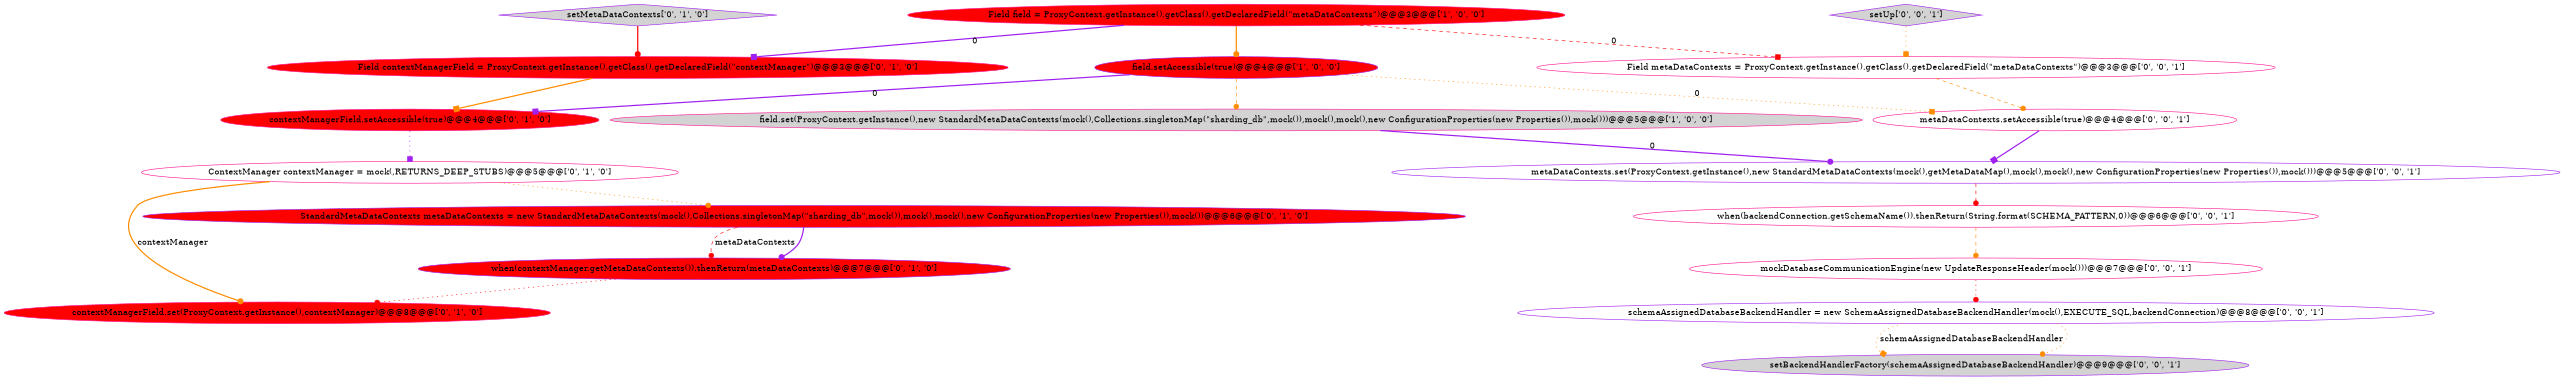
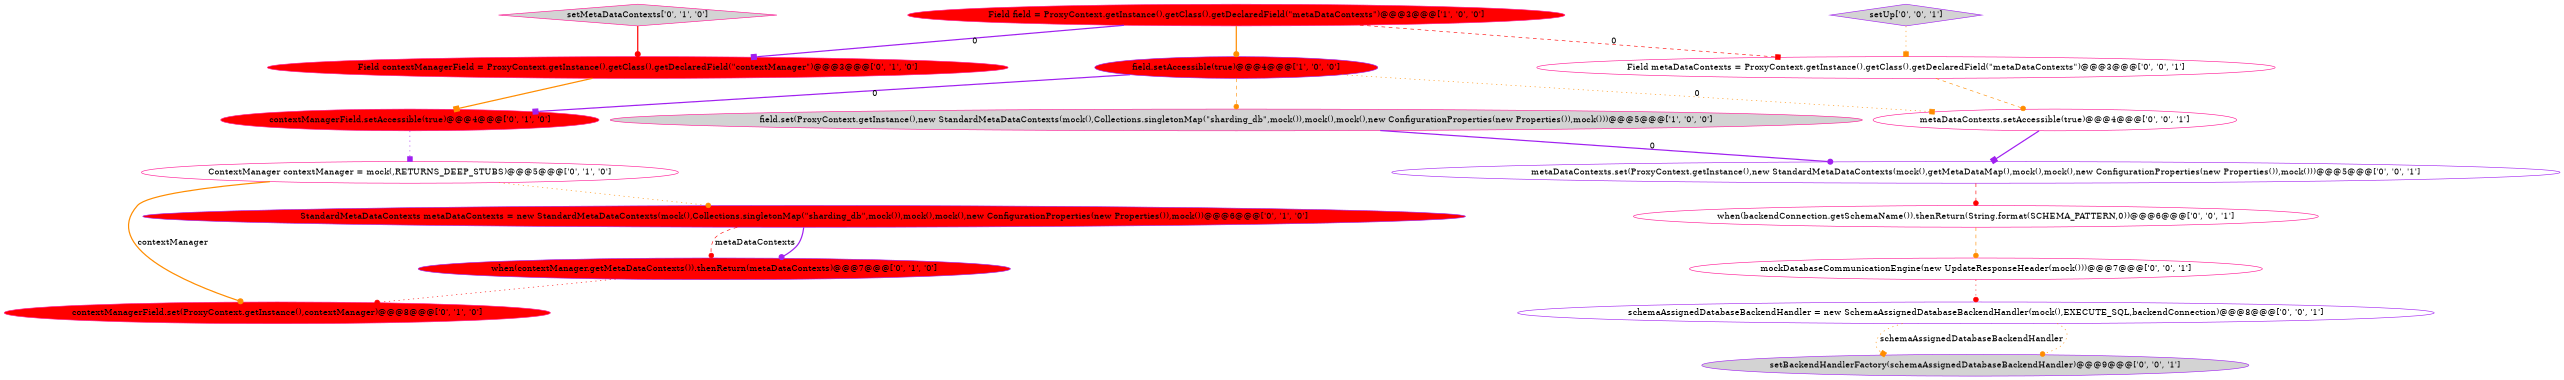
  digraph {
    node [color=deeppink fillcolor=red shape=ellipse style=filled]
    edge [arrowhead=dot color=darkorange style=bold]
    n1 [label="contextManagerField.setAccessible(true)@@@4@@@['0', '1', '0']"]
    n2 [fillcolor=white label="ContextManager contextManager = mock(,RETURNS_DEEP_STUBS)@@@5@@@['0', '1', '0']"]
    n3 [color=purple label="StandardMetaDataContexts metaDataContexts = new StandardMetaDataContexts(mock(),Collections.singletonMap(\"sharding_db\",mock()),mock(),mock(),new ConfigurationProperties(new Properties()),mock())@@@6@@@['0', '1', '0']"]
    n4 [label="contextManagerField.set(ProxyContext.getInstance(),contextManager)@@@8@@@['0', '1', '0']"]
    n5 [color=purple label="when(contextManager.getMetaDataContexts()).thenReturn(metaDataContexts)@@@7@@@['0', '1', '0']"]
    n6 [color=purple fillcolor=lightgray label="setBackendHandlerFactory(schemaAssignedDatabaseBackendHandler)@@@9@@@['0', '0', '1']"]
    n7 [color=purple fillcolor=lightgray label="setUp['0', '0', '1']" shape=diamond]
    n8 [fillcolor=white label="Field metaDataContexts = ProxyContext.getInstance().getClass().getDeclaredField(\"metaDataContexts\")@@@3@@@['0', '0', '1']"]
    n9 [fillcolor=white label="metaDataContexts.setAccessible(true)@@@4@@@['0', '0', '1']"]
    n10 [fillcolor=lightgray label="field.set(ProxyContext.getInstance(),new StandardMetaDataContexts(mock(),Collections.singletonMap(\"sharding_db\",mock()),mock(),mock(),new ConfigurationProperties(new Properties()),mock()))@@@5@@@['1', '0', '0']"]
    n11 [color=purple fillcolor=white label="metaDataContexts.set(ProxyContext.getInstance(),new StandardMetaDataContexts(mock(),getMetaDataMap(),mock(),mock(),new ConfigurationProperties(new Properties()),mock()))@@@5@@@['0', '0', '1']"]
    n12 [fillcolor=white label="when(backendConnection.getSchemaName()).thenReturn(String.format(SCHEMA_PATTERN,0))@@@6@@@['0', '0', '1']"]
    n13 [fillcolor=white label="mockDatabaseCommunicationEngine(new UpdateResponseHeader(mock()))@@@7@@@['0', '0', '1']"]
    n14 [color=purple fillcolor=white label="schemaAssignedDatabaseBackendHandler = new SchemaAssignedDatabaseBackendHandler(mock(),EXECUTE_SQL,backendConnection)@@@8@@@['0', '0', '1']"]
    n15 [color=purple label="field.setAccessible(true)@@@4@@@['1', '0', '0']"]
    n16 [label="Field field = ProxyContext.getInstance().getClass().getDeclaredField(\"metaDataContexts\")@@@3@@@['1', '0', '0']"]
    n17 [label="Field contextManagerField = ProxyContext.getInstance().getClass().getDeclaredField(\"contextManager\")@@@3@@@['0', '1', '0']"]
-   n18 [color=purple fillcolor=lightgray label="setMetaDataContexts['0', '1', '0']" shape=diamond]
+   n18 [fillcolor=lightgray label="setMetaDataContexts['0', '1', '0']" shape=diamond]
    n1 -> n2 [arrowhead=box color=purple style=dotted]
    n2 -> n3 [style=dotted]
    n2 -> n4 [label=contextManager]
    n3 -> n5 [color=red label=metaDataContexts style=dashed]
    n3 -> n5 [color=purple]
    n5 -> n4 [color=red style=dotted]
    n7 -> n8 [arrowhead=box style=dotted]
    n8 -> n9 [style=dashed]
    n9 -> n11 [arrowhead=box color=purple]
    n10 -> n11 [color=purple label=0]
    n11 -> n12 [color=red style=dashed]
    n12 -> n13 [style=dashed]
    n13 -> n14 [color=red style=dotted]
    n14 -> n6 [arrowhead=box label=schemaAssignedDatabaseBackendHandler style=dotted]
    n14 -> n6 [style=dotted]
    n15 -> n1 [arrowhead=box color=purple label=0]
    n15 -> n9 [arrowhead=box label=0 style=dotted]
    n15 -> n10 [style=dashed]
    n16 -> n8 [arrowhead=box color=red label=0 style=dashed]
    n16 -> n15
    n16 -> n17 [arrowhead=box color=purple label=0]
    n17 -> n1 [arrowhead=box]
    n18 -> n17 [color=red]
  }
